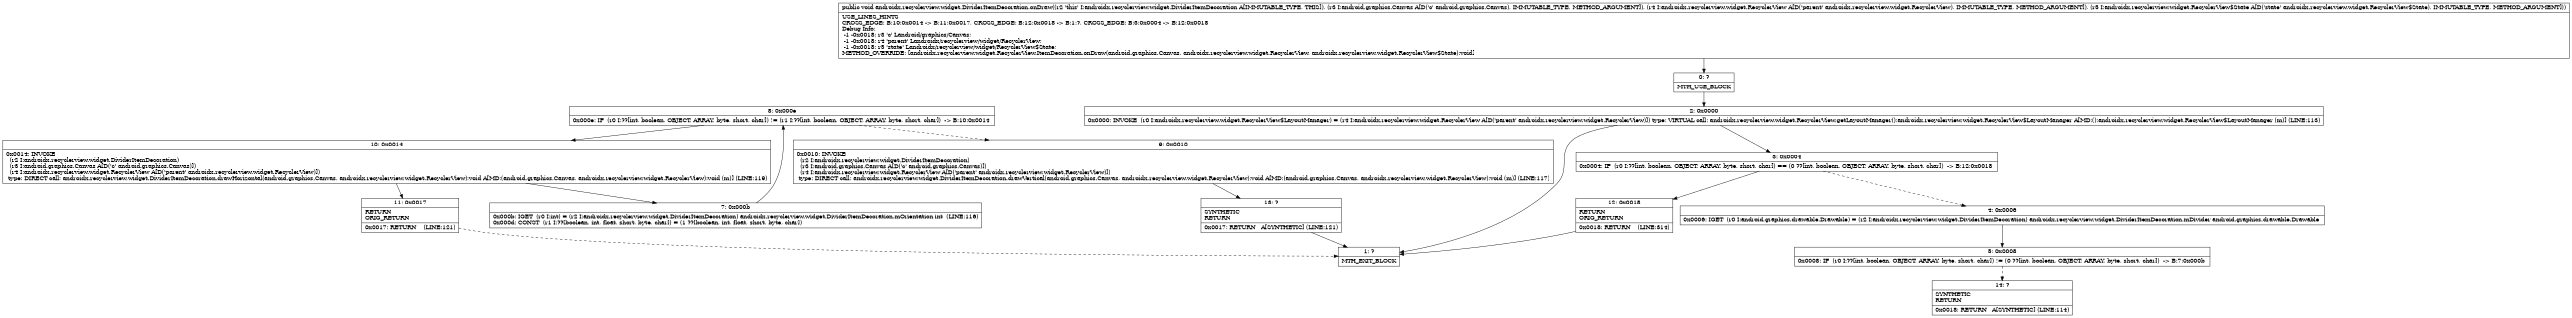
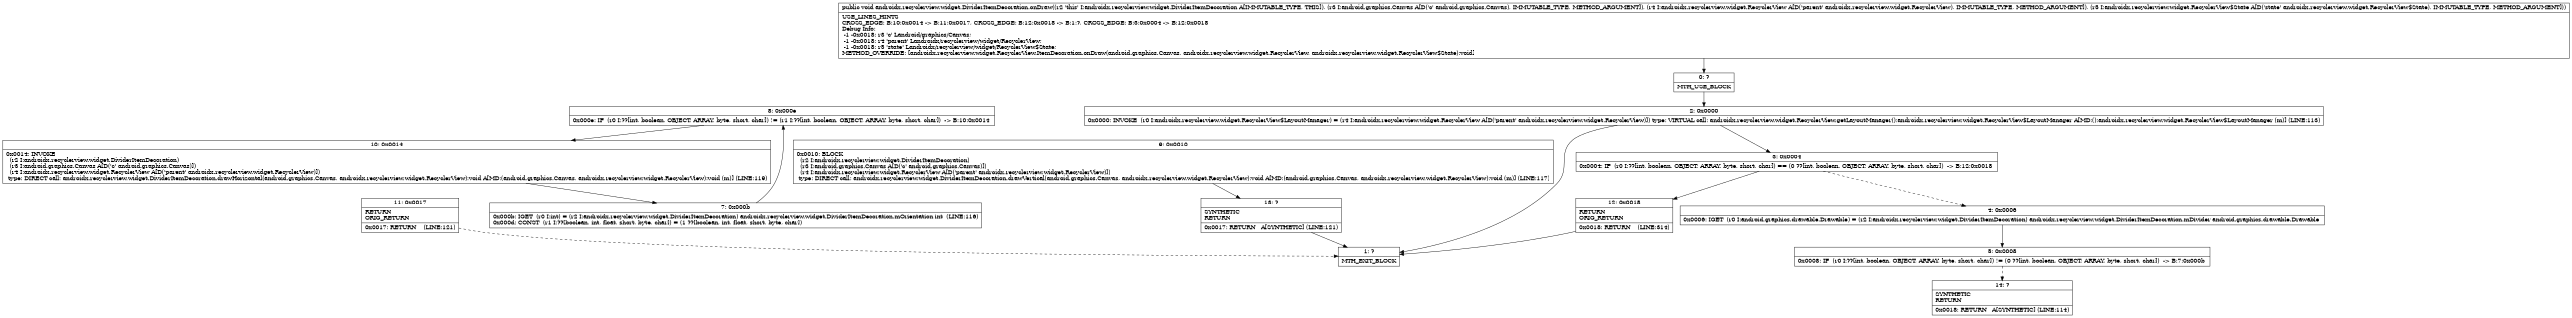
  digraph {
    node [shape=record]
    n1 [label="{0\:\ ?|MTH_USE_BLOCK\l}"]
    n2 [label="{2\:\ 0x0000|0x0000: INVOKE  (r0 I:androidx.recyclerview.widget.RecyclerView$LayoutManager) = (r4 I:androidx.recyclerview.widget.RecyclerView A[D('parent' androidx.recyclerview.widget.RecyclerView)]) type: VIRTUAL call: androidx.recyclerview.widget.RecyclerView.getLayoutManager():androidx.recyclerview.widget.RecyclerView$LayoutManager A[MD:():androidx.recyclerview.widget.RecyclerView$LayoutManager (m)] (LINE:113)\l}"]
    n3 [label="{3\:\ 0x0004|0x0004: IF  (r0 I:??[int, boolean, OBJECT, ARRAY, byte, short, char]) == (0 ??[int, boolean, OBJECT, ARRAY, byte, short, char])  \-\> B:12:0x0018 \l}"]
    n4 [label="{1\:\ ?|MTH_EXIT_BLOCK\l}"]
    n5 [label="{4\:\ 0x0006|0x0006: IGET  (r0 I:android.graphics.drawable.Drawable) = (r2 I:androidx.recyclerview.widget.DividerItemDecoration) androidx.recyclerview.widget.DividerItemDecoration.mDivider android.graphics.drawable.Drawable \l}"]
    n6 [label="{12\:\ 0x0018|RETURN\lORIG_RETURN\l|0x0018: RETURN    (LINE:314)\l}"]
    n7 [label="{5\:\ 0x0008|0x0008: IF  (r0 I:??[int, boolean, OBJECT, ARRAY, byte, short, char]) != (0 ??[int, boolean, OBJECT, ARRAY, byte, short, char])  \-\> B:7:0x000b \l}"]
    n8 [label="{14\:\ ?|SYNTHETIC\lRETURN\l|0x0018: RETURN   A[SYNTHETIC] (LINE:114)\l}"]
    n9 [label="{7\:\ 0x000b|0x000b: IGET  (r0 I:int) = (r2 I:androidx.recyclerview.widget.DividerItemDecoration) androidx.recyclerview.widget.DividerItemDecoration.mOrientation int  (LINE:116)\l0x000d: CONST  (r1 I:??[boolean, int, float, short, byte, char]) = (1 ??[boolean, int, float, short, byte, char]) \l}"]
    n10 [label="{8\:\ 0x000e|0x000e: IF  (r0 I:??[int, boolean, OBJECT, ARRAY, byte, short, char]) != (r1 I:??[int, boolean, OBJECT, ARRAY, byte, short, char])  \-\> B:10:0x0014 \l}"]
-   n11 [label="{9\:\ 0x0010|0x0010: INVOKE  \l  (r2 I:androidx.recyclerview.widget.DividerItemDecoration)\l  (r3 I:android.graphics.Canvas A[D('c' android.graphics.Canvas)])\l  (r4 I:androidx.recyclerview.widget.RecyclerView A[D('parent' androidx.recyclerview.widget.RecyclerView)])\l type: DIRECT call: androidx.recyclerview.widget.DividerItemDecoration.drawVertical(android.graphics.Canvas, androidx.recyclerview.widget.RecyclerView):void A[MD:(android.graphics.Canvas, androidx.recyclerview.widget.RecyclerView):void (m)] (LINE:117)\l}"]
+   n11 [label="{9\:\ 0x0010|0x0010: BLOCK  \l  (r2 I:androidx.recyclerview.widget.DividerItemDecoration)\l  (r3 I:android.graphics.Canvas A[D('c' android.graphics.Canvas)])\l  (r4 I:androidx.recyclerview.widget.RecyclerView A[D('parent' androidx.recyclerview.widget.RecyclerView)])\l type: DIRECT call: androidx.recyclerview.widget.DividerItemDecoration.drawVertical(android.graphics.Canvas, androidx.recyclerview.widget.RecyclerView):void A[MD:(android.graphics.Canvas, androidx.recyclerview.widget.RecyclerView):void (m)] (LINE:117)\l}"]
    n12 [label="{10\:\ 0x0014|0x0014: INVOKE  \l  (r2 I:androidx.recyclerview.widget.DividerItemDecoration)\l  (r3 I:android.graphics.Canvas A[D('c' android.graphics.Canvas)])\l  (r4 I:androidx.recyclerview.widget.RecyclerView A[D('parent' androidx.recyclerview.widget.RecyclerView)])\l type: DIRECT call: androidx.recyclerview.widget.DividerItemDecoration.drawHorizontal(android.graphics.Canvas, androidx.recyclerview.widget.RecyclerView):void A[MD:(android.graphics.Canvas, androidx.recyclerview.widget.RecyclerView):void (m)] (LINE:119)\l}"]
    n13 [label="{13\:\ ?|SYNTHETIC\lRETURN\l|0x0017: RETURN   A[SYNTHETIC] (LINE:121)\l}"]
    n14 [label="{11\:\ 0x0017|RETURN\lORIG_RETURN\l|0x0017: RETURN    (LINE:121)\l}"]
    n15 [label="{public void androidx.recyclerview.widget.DividerItemDecoration.onDraw((r2 'this' I:androidx.recyclerview.widget.DividerItemDecoration A[IMMUTABLE_TYPE, THIS]), (r3 I:android.graphics.Canvas A[D('c' android.graphics.Canvas), IMMUTABLE_TYPE, METHOD_ARGUMENT]), (r4 I:androidx.recyclerview.widget.RecyclerView A[D('parent' androidx.recyclerview.widget.RecyclerView), IMMUTABLE_TYPE, METHOD_ARGUMENT]), (r5 I:androidx.recyclerview.widget.RecyclerView$State A[D('state' androidx.recyclerview.widget.RecyclerView$State), IMMUTABLE_TYPE, METHOD_ARGUMENT]))  | USE_LINES_HINTS\lCROSS_EDGE: B:10:0x0014 \-\> B:11:0x0017, CROSS_EDGE: B:12:0x0018 \-\> B:1:?, CROSS_EDGE: B:3:0x0004 \-\> B:12:0x0018\lDebug Info:\l  \-1 \-0x0018: r3 'c' Landroid\/graphics\/Canvas;\l  \-1 \-0x0018: r4 'parent' Landroidx\/recyclerview\/widget\/RecyclerView;\l  \-1 \-0x0018: r5 'state' Landroidx\/recyclerview\/widget\/RecyclerView$State;\lMETHOD_OVERRIDE: [androidx.recyclerview.widget.RecyclerView.ItemDecoration.onDraw(android.graphics.Canvas, androidx.recyclerview.widget.RecyclerView, androidx.recyclerview.widget.RecyclerView$State):void]\l}"]
    n1 -> n2
    n2 -> n3
    n2 -> n4
    n3 -> n5 [style=dashed]
    n3 -> n6
    n5 -> n7
    n6 -> n4
    n7 -> n8 [style=dashed]
    n9 -> n10
-   n10 -> n11 [style=dashed]
    n10 -> n12
    n11 -> n13
    n12 -> n9
-   n12 -> n14
    n13 -> n4
    n14 -> n4 [style=dashed]
    n15 -> n1
  }
